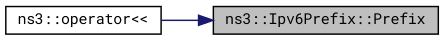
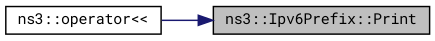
  digraph {
    rankdir=RL
    fontname="Roboto Mono"
    node [color=black fontname="Roboto Mono" fontsize=10 shape=record style=filled]
-   n1 [fillcolor=grey75 fontcolor=black height=0.2 label="ns3::Ipv6Prefix::Prefix" width=0.4]
+   n1 [fillcolor=grey75 fontcolor=black height=0.2 label="ns3::Ipv6Prefix::Print" width=0.4]
    n2 [fillcolor=white height=0.2 label="ns3::operator\<\<" width=0.4]
    n1 -> n2 [color=midnightblue dir=back fontname="Roboto Mono" fontsize=10 labelfontname=Helvetica labelfontsize=10 style=solid]
  }
